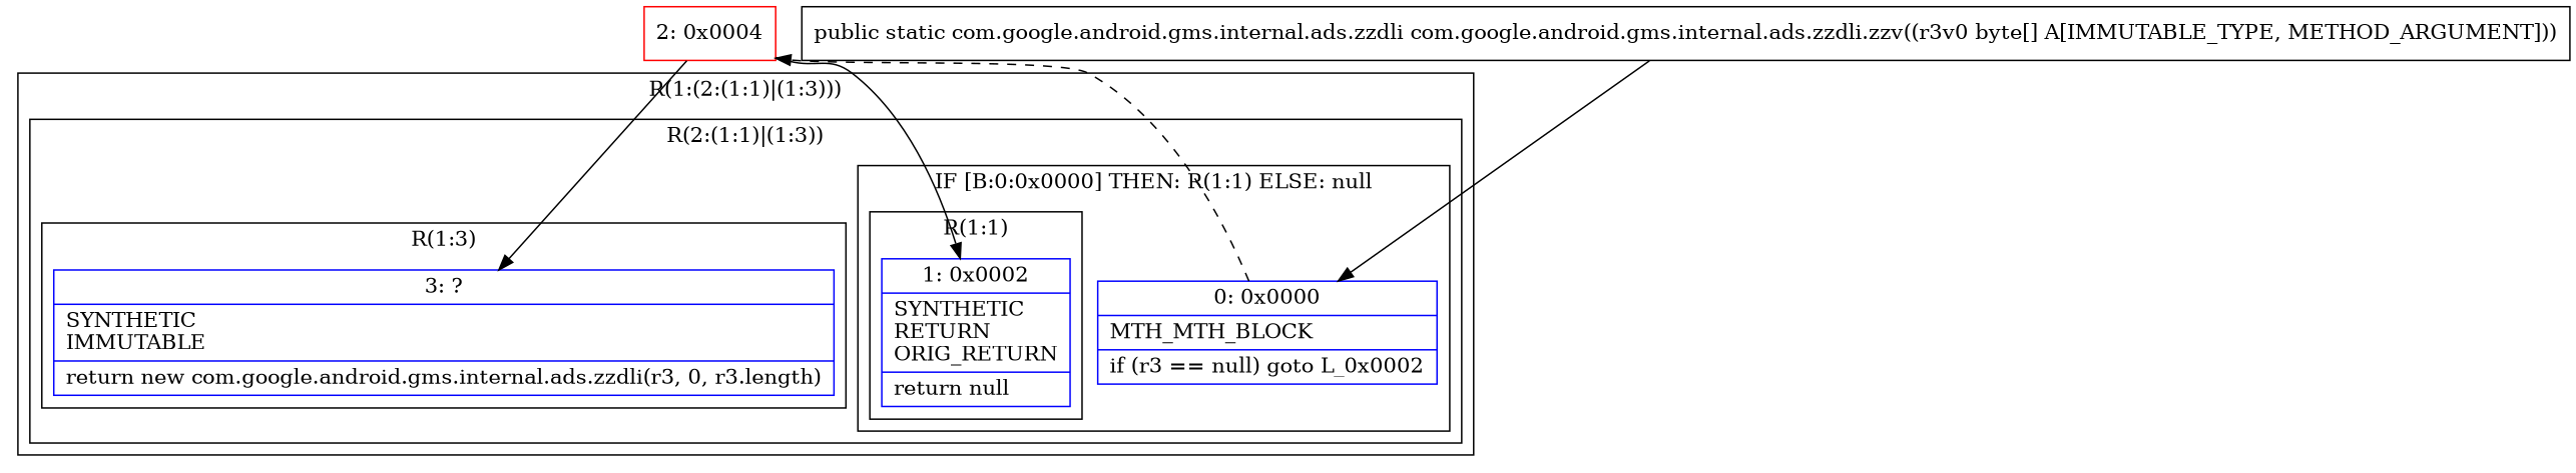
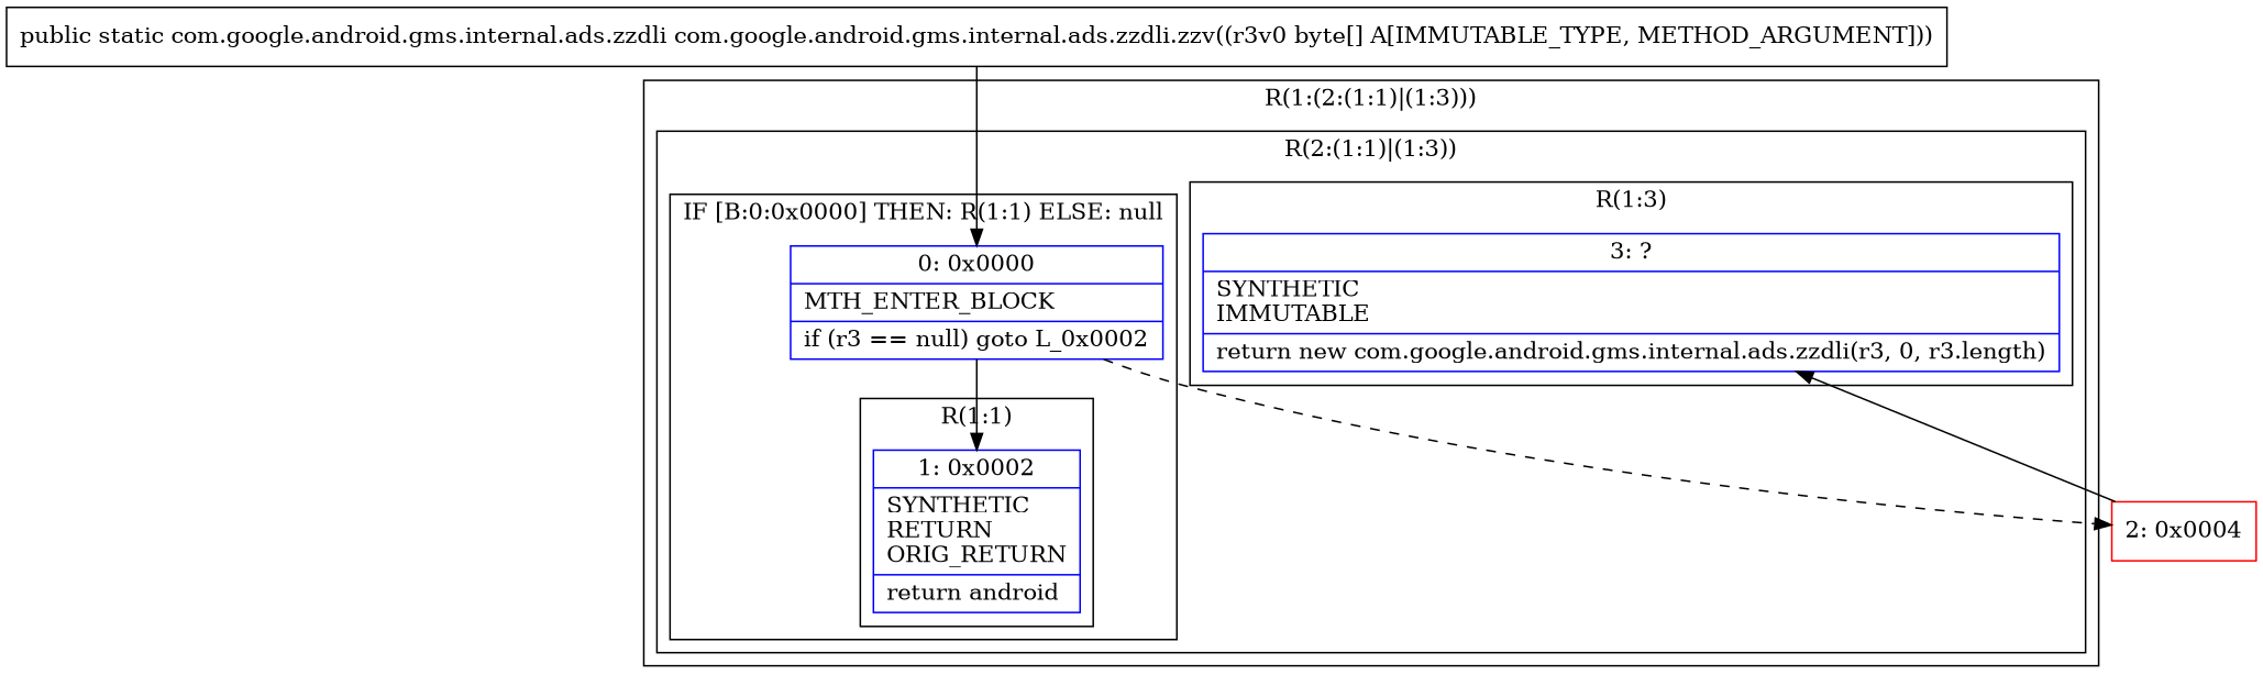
  digraph {
    node [color=blue shape=record]
-   n1 [label="{1\:\ 0x0002|SYNTHETIC\lRETURN\lORIG_RETURN\l|return null\l}"]
-   n2 [label="{0\:\ 0x0000|MTH_MTH_BLOCK\l|if (r3 == null) goto L_0x0002\l}"]
+   n1 [label="{1\:\ 0x0002|SYNTHETIC\lRETURN\lORIG_RETURN\l|return android\l}"]
+   n2 [label="{0\:\ 0x0000|MTH_ENTER_BLOCK\l|if (r3 == null) goto L_0x0002\l}"]
    n3 [label="{3\:\ ?|SYNTHETIC\lIMMUTABLE\l|return new com.google.android.gms.internal.ads.zzdli(r3, 0, r3.length)\l}"]
    n4 [color=red label="{2\:\ 0x0004}"]
    n5 [label="{public static com.google.android.gms.internal.ads.zzdli com.google.android.gms.internal.ads.zzdli.zzv((r3v0 byte[] A[IMMUTABLE_TYPE, METHOD_ARGUMENT])) }" color=""]
    subgraph cluster_1 {
      label="R(1:(2:(1:1)|(1:3)))"
      subgraph cluster_2 {
        label="R(2:(1:1)|(1:3))"
        subgraph cluster_3 {
          label="IF [B:0:0x0000] THEN: R(1:1) ELSE: null"
          n2
          subgraph cluster_4 {
            label="R(1:1)"
            n1
          }
        }
        subgraph cluster_5 {
          label="R(1:3)"
          n3
        }
      }
    }
-   n4 -> n1
+   n2 -> n1
    n2 -> n4 [style=dashed]
    n4 -> n3
    n5 -> n2
  }
